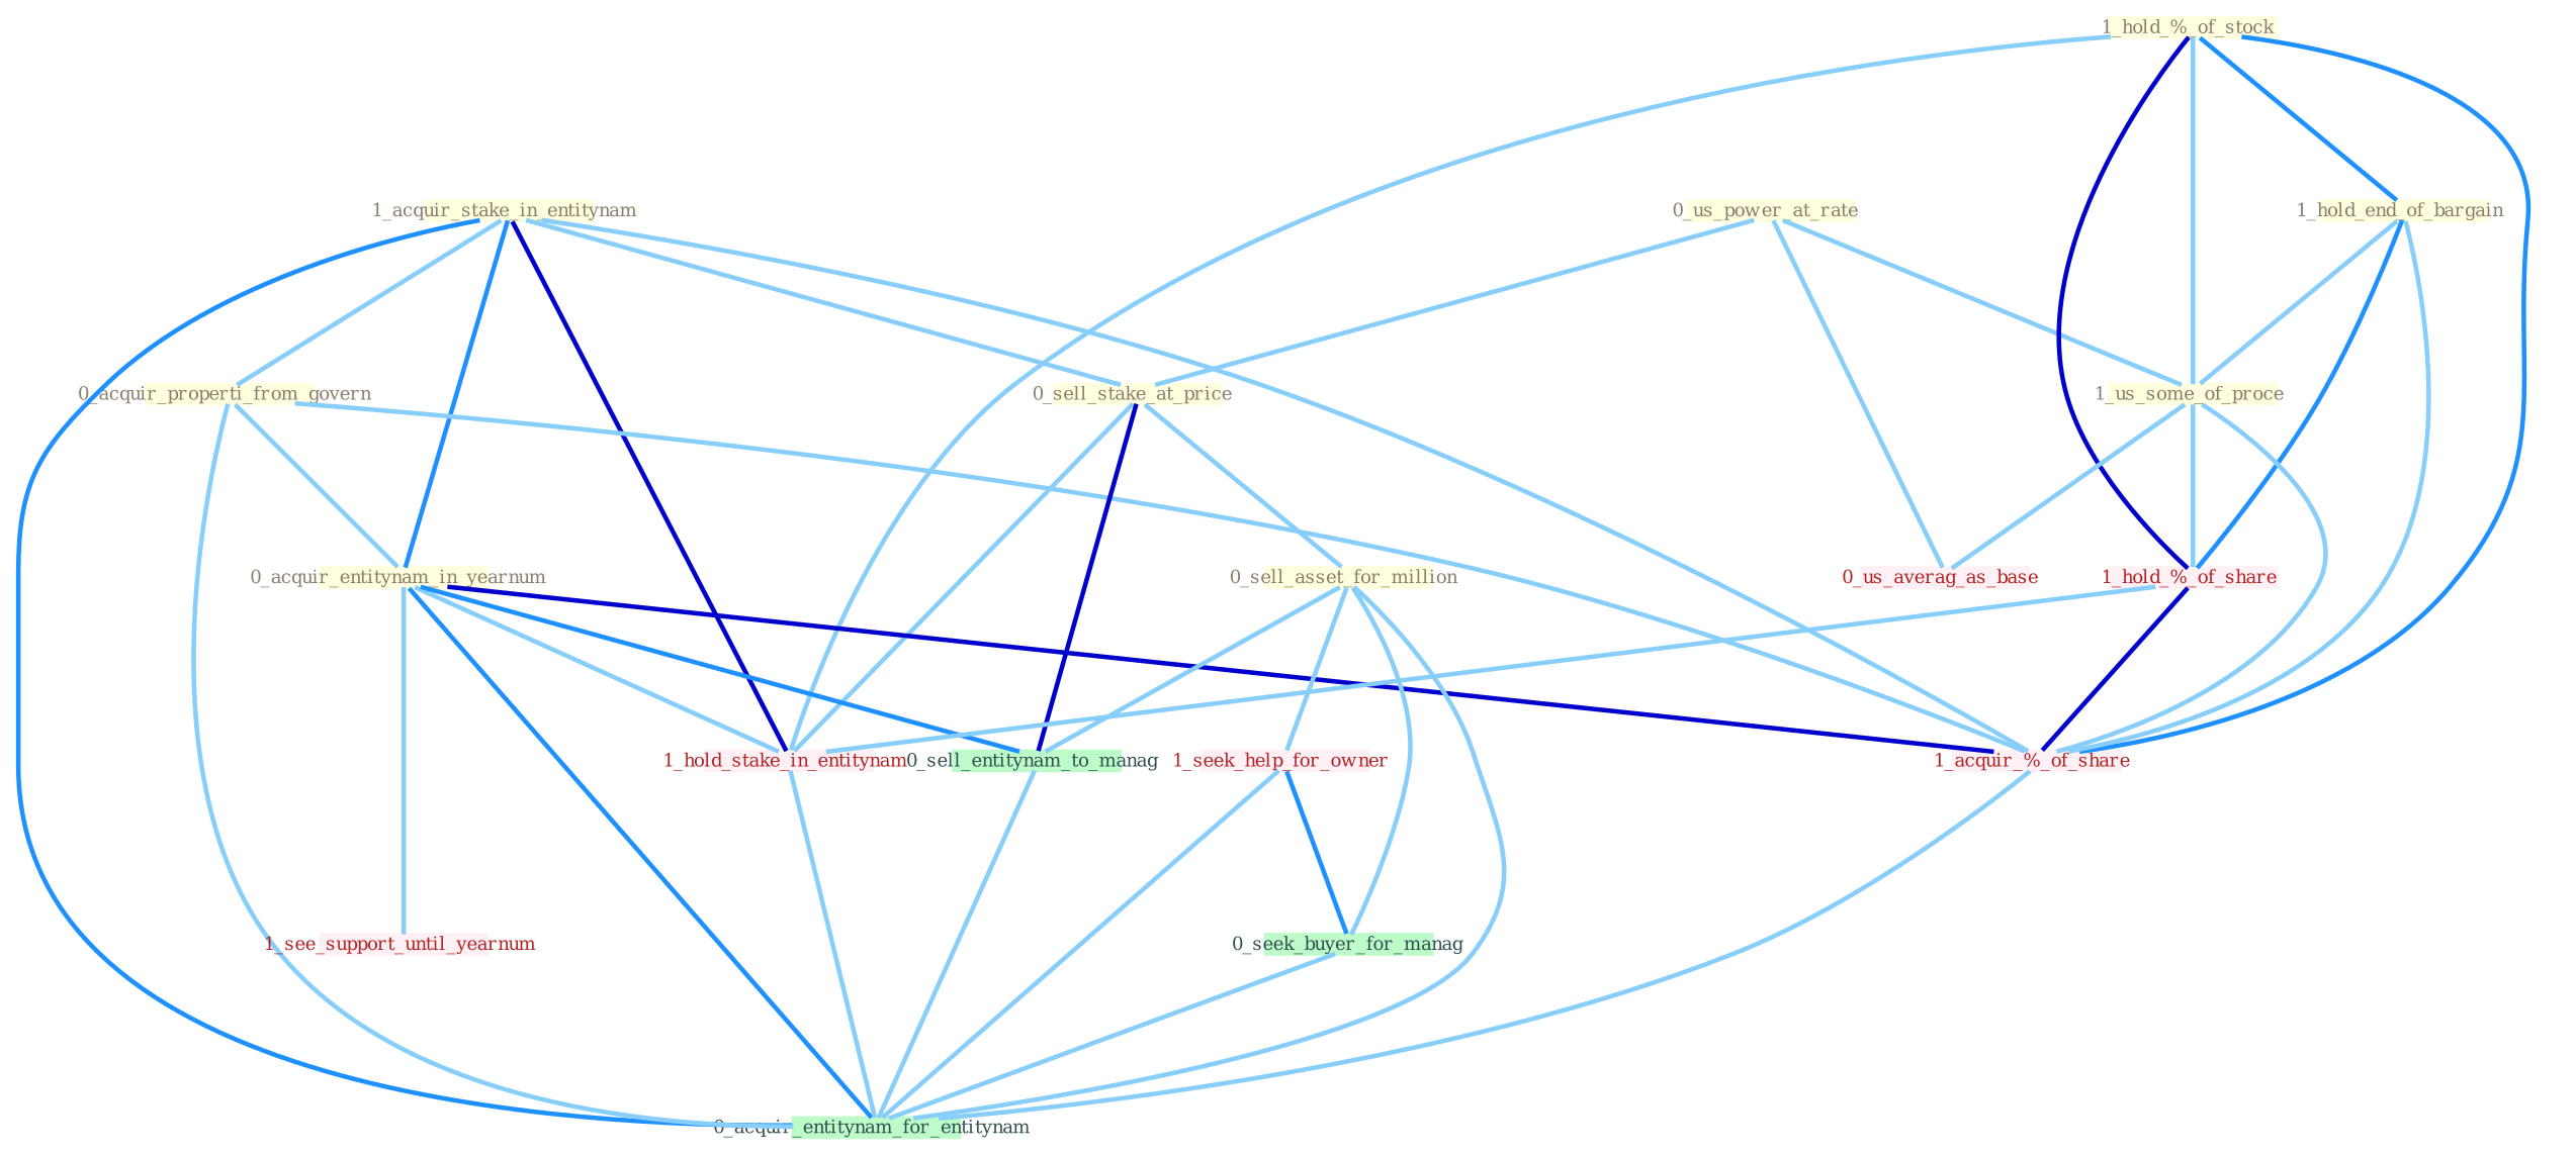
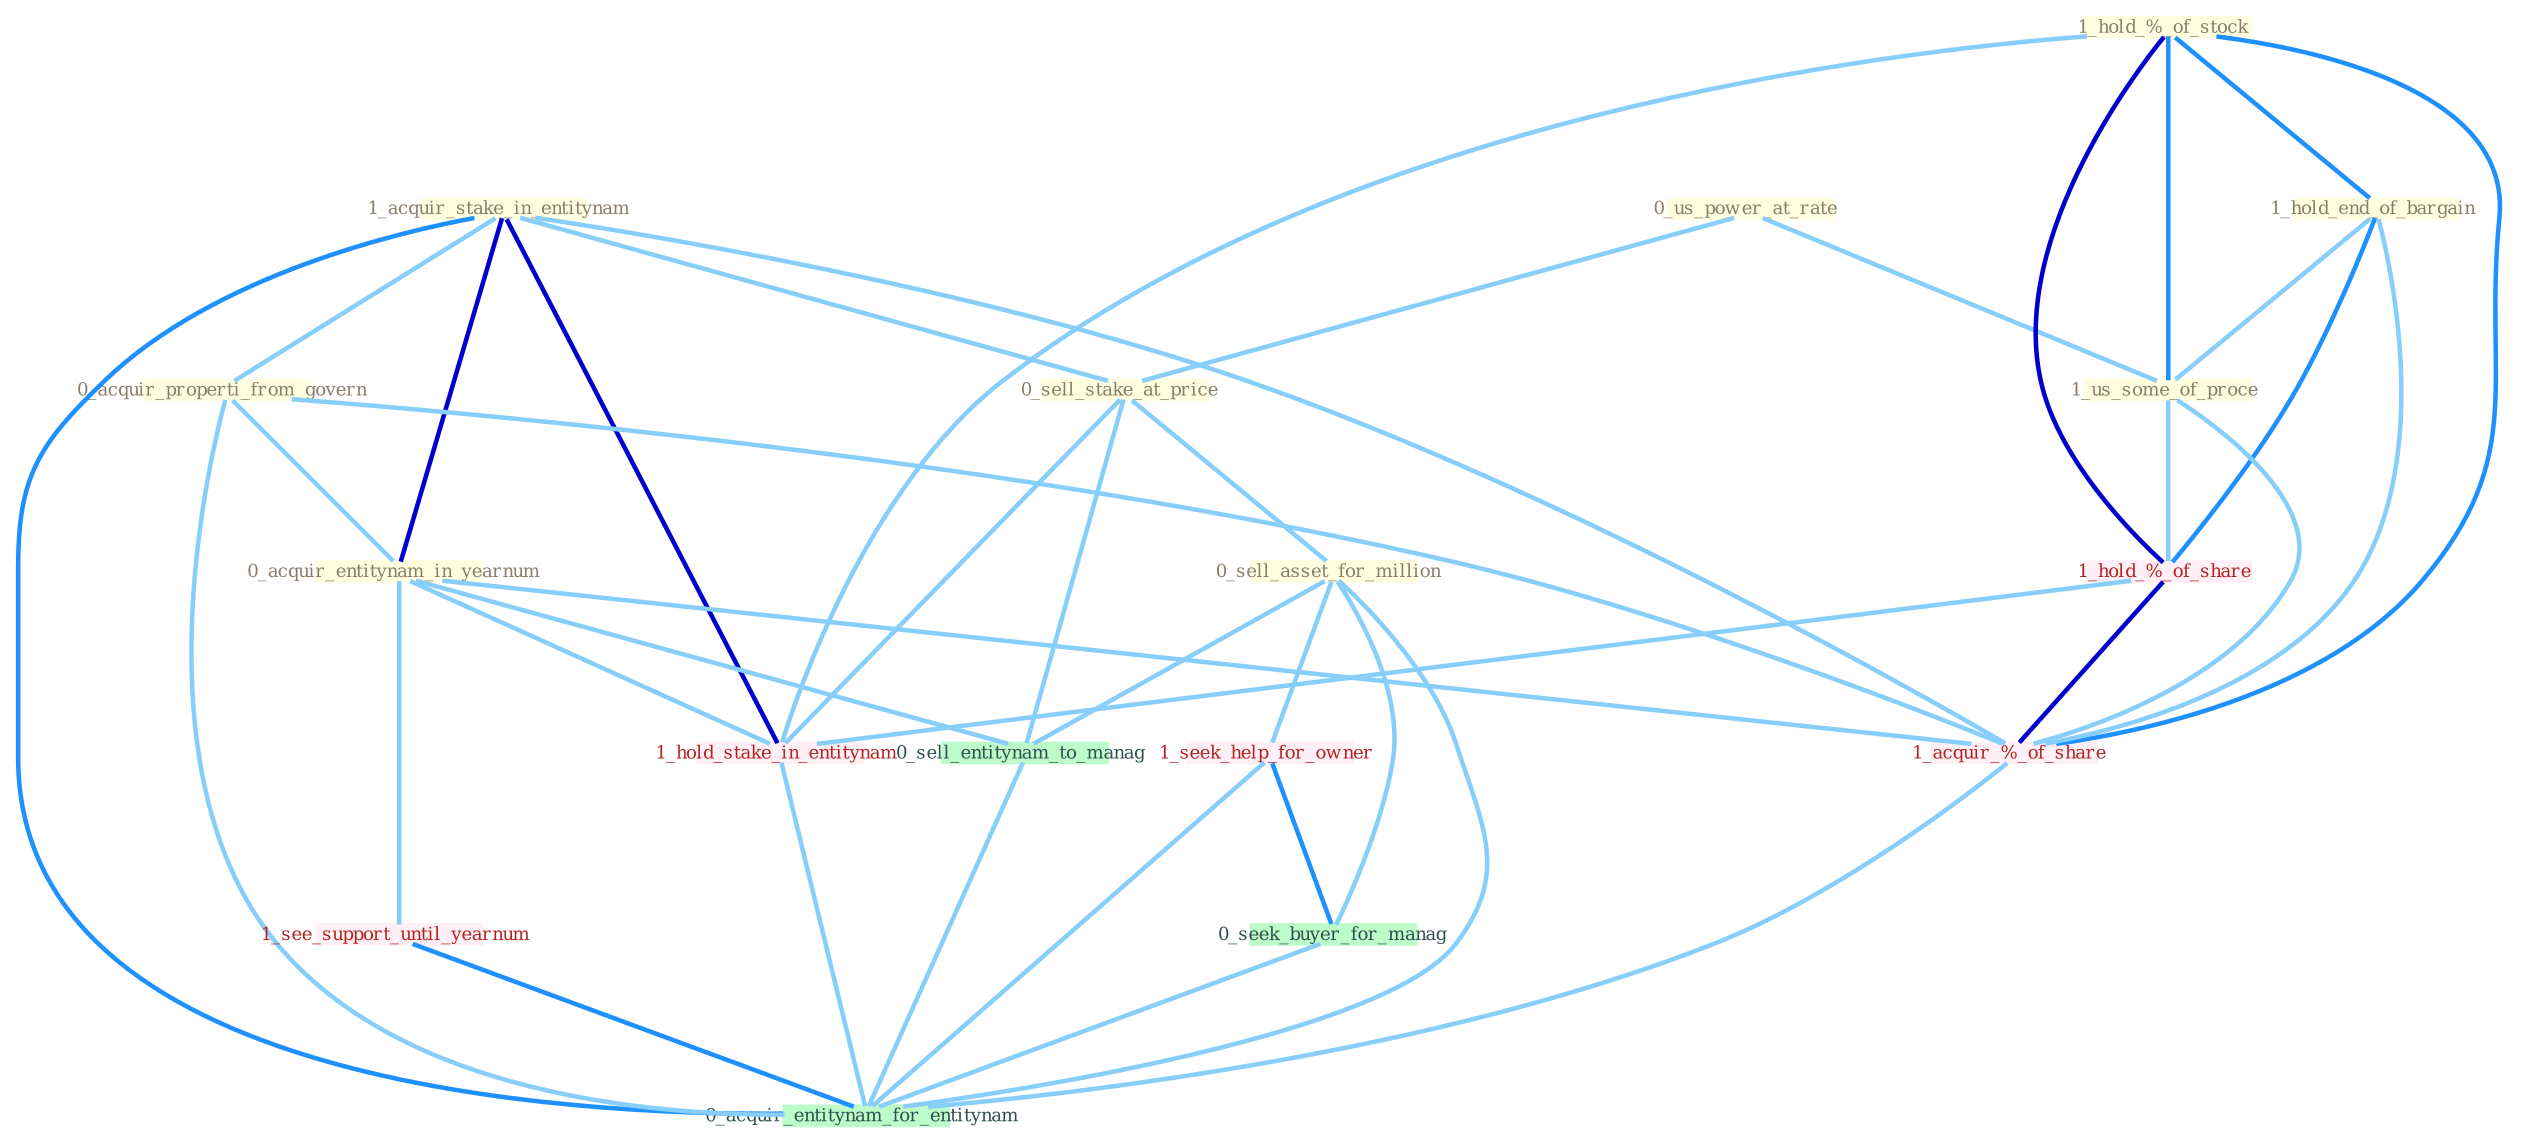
  graph {
    node [color="#ffffe0" fixedsize=true fontcolor="#8b7d6b" fontsize=4 shape=polygon style=filled]
    edge [color="#87cefa" w=1]
    "1_acquir_stake_in_entitynam " [height=.06 width=.5]
    "0_us_power_at_rate " [height=.06 width=.5]
    "0_acquir_properti_from_govern " [height=.06 width=.5]
    "0_sell_stake_at_price " [height=.06 width=.5]
    "1_hold_%_of_stock " [height=.06 width=.5]
    "1_hold_end_of_bargain " [height=.06 width=.5]
    "0_acquir_entitynam_in_yearnum " [height=.06 width=.5]
    "0_sell_asset_for_million " [height=.06 width=.5]
    "1_us_some_of_proce " [height=.06 width=.5]
    "1_hold_%_of_share " [color="#fff0f5" fontcolor="#b22222" height=.06 width=.5]
    "1_hold_stake_in_entitynam " [color="#fff0f5" fontcolor="#b22222" height=.06 width=.5]
    "1_seek_help_for_owner " [color="#fff0f5" fontcolor="#b22222" height=.06 width=.5]
    "1_acquir_%_of_share " [color="#fff0f5" fontcolor="#b22222" height=.06 width=.5]
    "1_see_support_until_yearnum " [color="#fff0f5" fontcolor="#b22222" height=.06 width=.5]
-   "0_us_averag_as_base " [color="#fff0f5" fontcolor="#b22222" height=.06 width=.5]
    "0_acquir_entitynam_for_entitynam " [color="#BDFCC9" fontcolor="#2f4f4f" height=.06 width=.5]
    "0_sell_entitynam_to_manag " [color="#BDFCC9" fontcolor="#2f4f4f" height=.06 width=.5]
    n18 [color="#BDFCC9" fontcolor="#2f4f4f" height=.06 label="0_seek_buyer_for_manag" width=.5]
    subgraph sub_1 {
      "1_acquir_stake_in_entitynam "
      "0_us_power_at_rate "
      "0_acquir_properti_from_govern "
      "0_sell_stake_at_price "
      "1_hold_%_of_stock "
      "1_hold_end_of_bargain "
      "0_acquir_entitynam_in_yearnum "
      "0_sell_asset_for_million "
      "1_us_some_of_proce "
    }
    subgraph sub_2 {
      "1_hold_%_of_share "
      "1_hold_stake_in_entitynam "
      "1_seek_help_for_owner "
      "1_acquir_%_of_share "
      "1_see_support_until_yearnum "
-     "0_us_averag_as_base "
    }
    "1_acquir_stake_in_entitynam " -- "0_acquir_properti_from_govern "
    "1_acquir_stake_in_entitynam " -- "0_sell_stake_at_price "
-   "1_acquir_stake_in_entitynam " -- "0_acquir_entitynam_in_yearnum " [color="#1e90ff" w=2]
+   "1_acquir_stake_in_entitynam " -- "0_acquir_entitynam_in_yearnum " [color="#0000cd" w=2]
    "1_acquir_stake_in_entitynam " -- "1_hold_stake_in_entitynam " [color="#0000cd" w=3]
    "1_acquir_stake_in_entitynam " -- "1_acquir_%_of_share "
    "1_acquir_stake_in_entitynam " -- "0_acquir_entitynam_for_entitynam " [color="#1e90ff" w=2]
    "0_us_power_at_rate " -- "0_sell_stake_at_price "
    "0_us_power_at_rate " -- "1_us_some_of_proce "
-   "0_us_power_at_rate " -- "0_us_averag_as_base "
    "0_acquir_properti_from_govern " -- "0_acquir_entitynam_in_yearnum "
    "0_acquir_properti_from_govern " -- "1_acquir_%_of_share "
    "0_acquir_properti_from_govern " -- "0_acquir_entitynam_for_entitynam "
    "0_sell_stake_at_price " -- "0_sell_asset_for_million "
    "0_sell_stake_at_price " -- "1_hold_stake_in_entitynam "
-   "0_sell_stake_at_price " -- "0_sell_entitynam_to_manag " [color="#0000cd"]
+   "0_sell_stake_at_price " -- "0_sell_entitynam_to_manag "
    "1_hold_%_of_stock " -- "1_hold_end_of_bargain " [color="#1e90ff" w=2]
-   "1_hold_%_of_stock " -- "1_us_some_of_proce "
+   "1_hold_%_of_stock " -- "1_us_some_of_proce " [color="#1e90ff"]
    "1_hold_%_of_stock " -- "1_hold_%_of_share " [color="#0000cd" w=3]
    "1_hold_%_of_stock " -- "1_hold_stake_in_entitynam "
    "1_hold_%_of_stock " -- "1_acquir_%_of_share " [color="#1e90ff" w=2]
    "1_hold_end_of_bargain " -- "1_us_some_of_proce "
    "1_hold_end_of_bargain " -- "1_hold_%_of_share " [color="#1e90ff" w=2]
    "1_hold_end_of_bargain " -- "1_acquir_%_of_share "
    "0_acquir_entitynam_in_yearnum " -- "1_hold_stake_in_entitynam "
-   "0_acquir_entitynam_in_yearnum " -- "1_acquir_%_of_share " [color="#0000cd"]
+   "0_acquir_entitynam_in_yearnum " -- "1_acquir_%_of_share "
    "0_acquir_entitynam_in_yearnum " -- "1_see_support_until_yearnum "
-   "0_acquir_entitynam_in_yearnum " -- "0_acquir_entitynam_for_entitynam " [color="#1e90ff" w=2]
-   "0_acquir_entitynam_in_yearnum " -- "0_sell_entitynam_to_manag " [color="#1e90ff"]
+   "1_see_support_until_yearnum " -- "0_acquir_entitynam_for_entitynam " [color="#1e90ff" w=2]
+   "0_acquir_entitynam_in_yearnum " -- "0_sell_entitynam_to_manag "
    "0_sell_asset_for_million " -- "1_seek_help_for_owner "
    "0_sell_asset_for_million " -- "0_acquir_entitynam_for_entitynam "
    "0_sell_asset_for_million " -- "0_sell_entitynam_to_manag "
    "0_sell_asset_for_million " -- n18
    "1_us_some_of_proce " -- "1_hold_%_of_share "
    "1_us_some_of_proce " -- "1_acquir_%_of_share "
-   "1_us_some_of_proce " -- "0_us_averag_as_base "
    "1_hold_%_of_share " -- "1_hold_stake_in_entitynam "
    "1_hold_%_of_share " -- "1_acquir_%_of_share " [color="#0000cd" w=3]
    "1_hold_stake_in_entitynam " -- "0_acquir_entitynam_for_entitynam "
    "1_seek_help_for_owner " -- "0_acquir_entitynam_for_entitynam "
    "1_seek_help_for_owner " -- n18 [color="#1e90ff" w=2]
    "1_acquir_%_of_share " -- "0_acquir_entitynam_for_entitynam "
    "0_sell_entitynam_to_manag " -- "0_acquir_entitynam_for_entitynam "
    n18 -- "0_acquir_entitynam_for_entitynam "
  }
